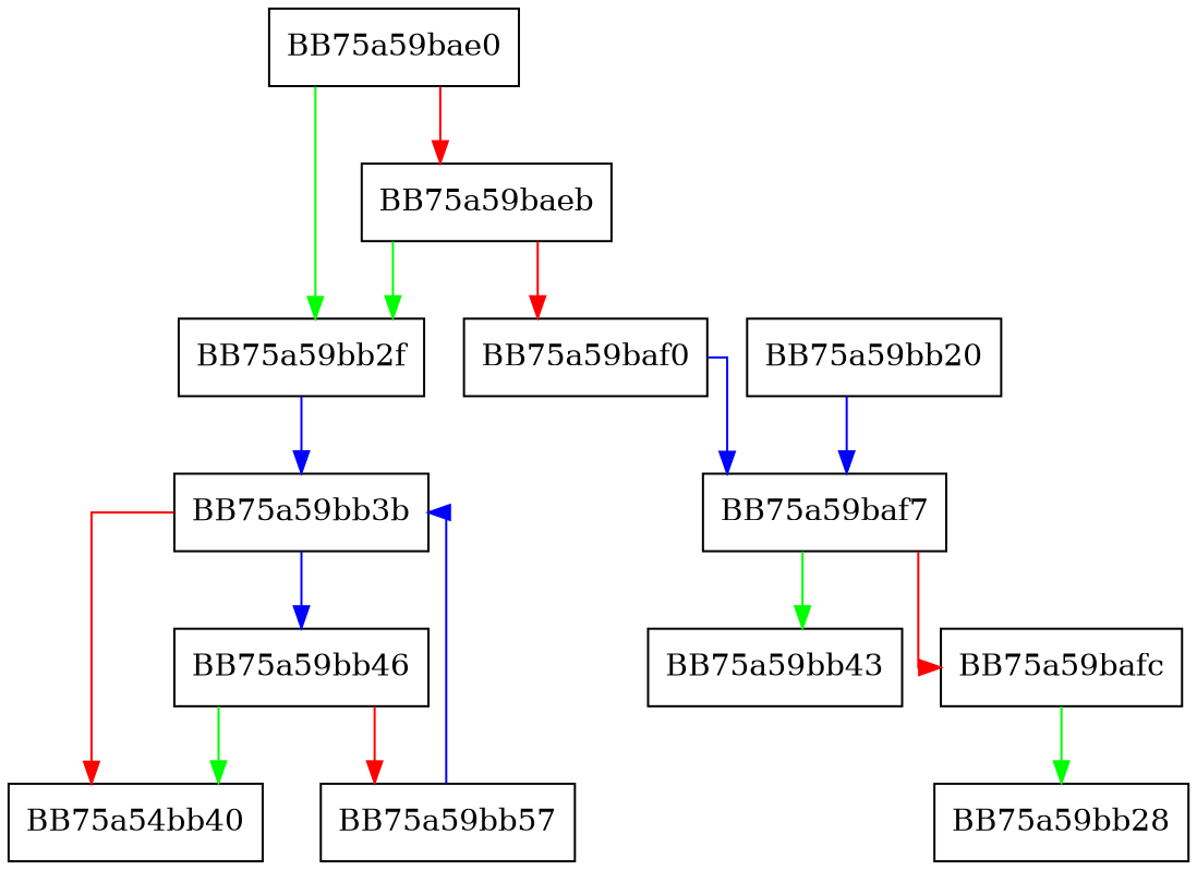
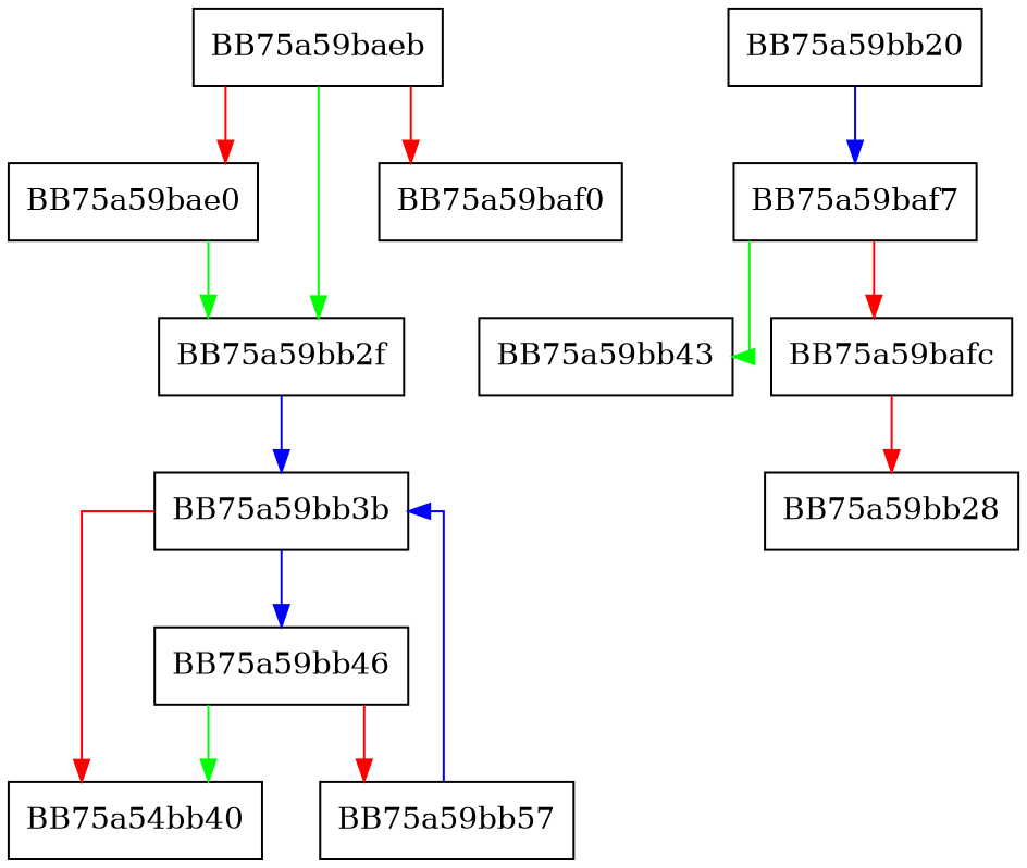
  digraph {
    splines=ortho
    node [shape=box]
    edge [color=green]
    BB75a59bae0
    BB75a59bb2f
    BB75a59baeb
    BB75a59bb3b
    BB75a59baf0
    BB75a59bb46
    n7 [label=BB75a54bb40]
    BB75a59baf7
    BB75a59bb43
    BB75a59bafc
    BB75a59bb28
    BB75a59bb20
    BB75a59bb57
    BB75a59bae0 -> BB75a59bb2f
-   BB75a59bae0 -> BB75a59baeb [color=red]
+   BB75a59baeb -> BB75a59bae0 [color=red]
    BB75a59bb2f -> BB75a59bb3b [color=blue]
    BB75a59baeb -> BB75a59bb2f
    BB75a59baeb -> BB75a59baf0 [color=red]
    BB75a59bb3b -> BB75a59bb46 [color=blue]
    BB75a59bb3b -> n7 [color=red]
-   BB75a59baf0 -> BB75a59baf7 [color=blue]
    BB75a59bb46 -> n7
    BB75a59bb46 -> BB75a59bb57 [color=red]
    BB75a59baf7 -> BB75a59bb43
    BB75a59baf7 -> BB75a59bafc [color=red]
-   BB75a59bafc -> BB75a59bb28
+   BB75a59bafc -> BB75a59bb28 [color=red]
    BB75a59bb20 -> BB75a59baf7 [color=blue]
    BB75a59bb57 -> BB75a59bb3b [color=blue]
  }
